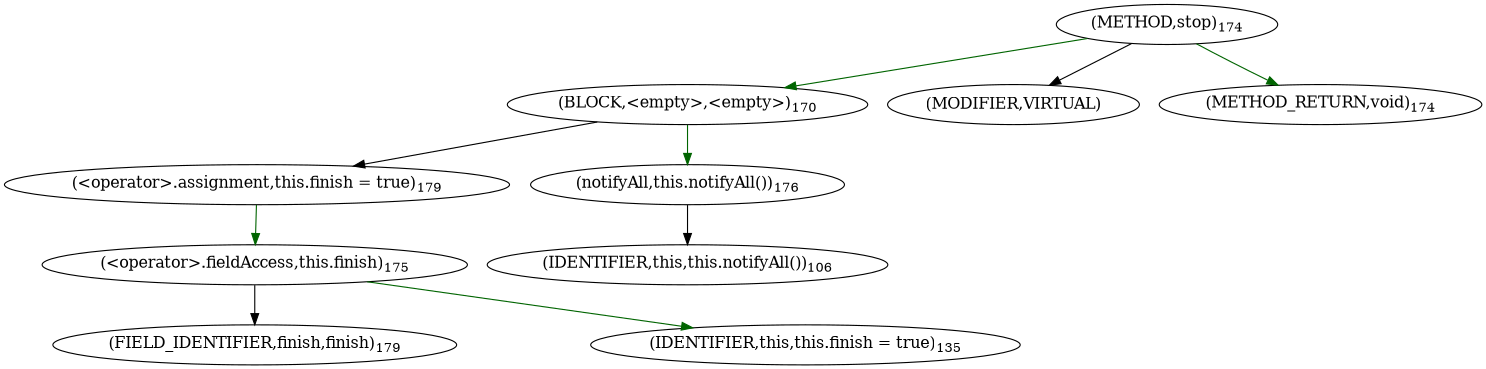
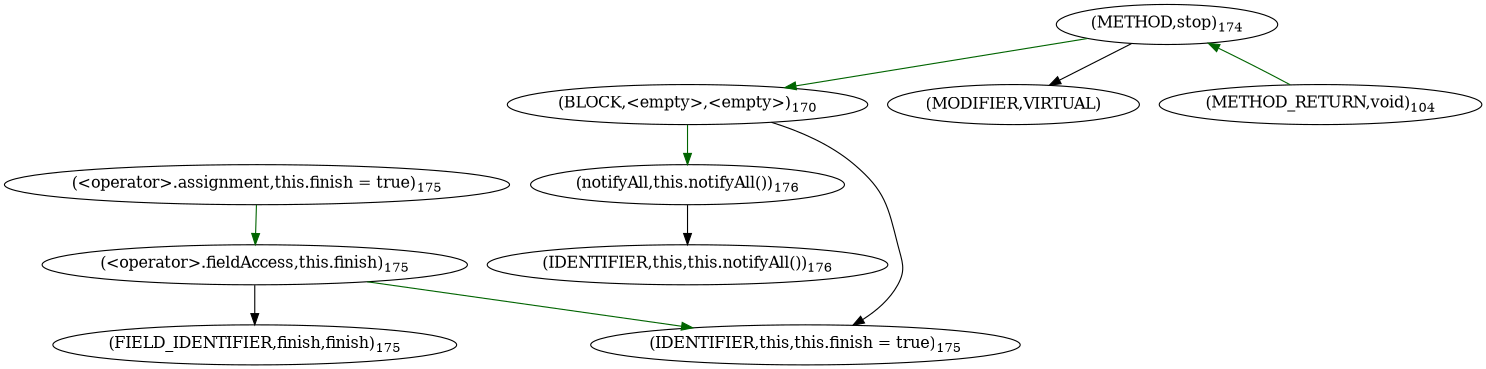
  digraph {
    edge [color=darkgreen]
    n1 [label=<(METHOD,stop)<SUB>174</SUB>>]
    n2 [label=<(BLOCK,&lt;empty&gt;,&lt;empty&gt;)<SUB>170</SUB>>]
    n3 [label=<(MODIFIER,VIRTUAL)>]
-   n4 [label=<(METHOD_RETURN,void)<SUB>174</SUB>>]
-   n5 [label=<(&lt;operator&gt;.assignment,this.finish = true)<SUB>179</SUB>>]
+   n4 [label=<(METHOD_RETURN,void)<SUB>104</SUB>>]
+   n5 [label=<(&lt;operator&gt;.assignment,this.finish = true)<SUB>175</SUB>>]
    n6 [label=<(notifyAll,this.notifyAll())<SUB>176</SUB>>]
    n7 [label=<(&lt;operator&gt;.fieldAccess,this.finish)<SUB>175</SUB>>]
-   n8 [label=<(IDENTIFIER,this,this.notifyAll())<SUB>106</SUB>>]
-   n9 [label=<(IDENTIFIER,this,this.finish = true)<SUB>135</SUB>>]
-   n10 [label=<(FIELD_IDENTIFIER,finish,finish)<SUB>179</SUB>>]
+   n8 [label=<(IDENTIFIER,this,this.notifyAll())<SUB>176</SUB>>]
+   n9 [label=<(IDENTIFIER,this,this.finish = true)<SUB>175</SUB>>]
+   n10 [label=<(FIELD_IDENTIFIER,finish,finish)<SUB>175</SUB>>]
    n1 -> n2
    n1 -> n3 [color=black]
-   n1 -> n4
-   n2 -> n5 [color=black]
+   n4 -> n1
+   n2 -> n9 [color=black]
    n2 -> n6
    n5 -> n7
    n6 -> n8 [color=black]
    n7 -> n9
    n7 -> n10 [color=black]
  }
